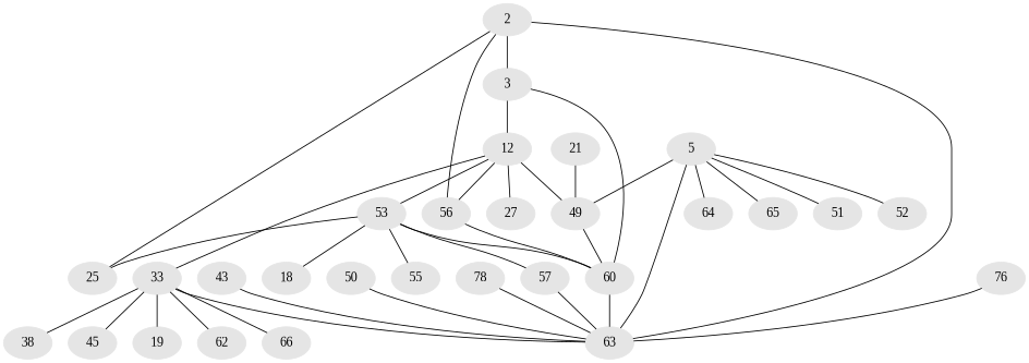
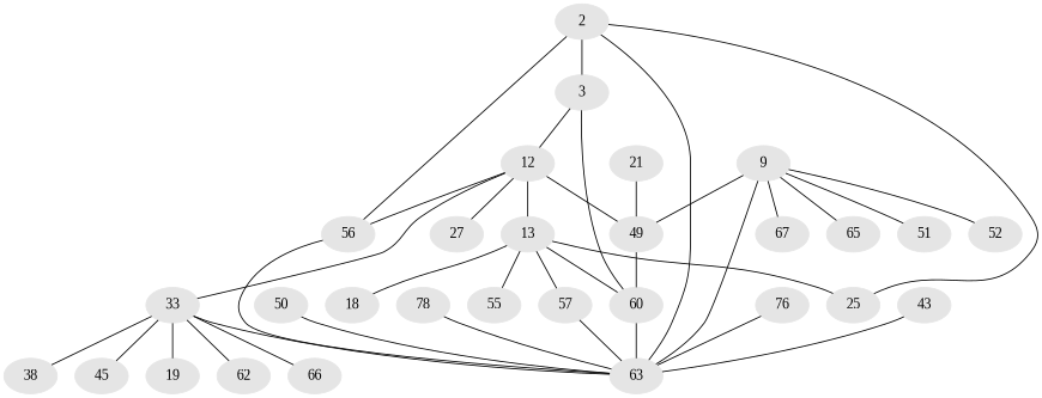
  graph {
    fontname="Liberation Serif"
    node [color=gray90 fontname="Liberation Serif" style=filled]
    edge [fontname="Liberation Serif"]
    3 [super="+1"]
    12 [super="+10"]
    60 [super="+53+31+15"]
    2
    25 [super="+16+20"]
    56 [super="+35+44+47"]
    63 [super="+32+7"]
    49 [super="+46+11"]
-   13 [label=53]
+   13
    27
    33 [super="+6+17"]
-   9 [super="+8" label=5]
+   9 [super="+8"]
    51
    52
-   64 [super="+28+39"]
+   64 [super="+28+39" label=67]
    65 [super="+41+61"]
    18
    55
    57
    38 [super="+29"]
    45
    n22 [label=19]
    62
    66 [super="+34"]
    21
    n26 [label=76]
    43
    50 [super="+37"]
    n29 [label=78]
    3 -- 12
    3 -- 60
    12 -- 56
    12 -- 49 [weight=2]
    12 -- 13
    12 -- 27
    12 -- 33
    60 -- 63 [weight=2]
    2 -- 3 [weight=2]
    2 -- 25
    2 -- 56 [weight=2]
    2 -- 63 [weight=2]
-   56 -- 60
+   56 -- 63
    49 -- 60
    13 -- 60 [weight=3]
    13 -- 25
    13 -- 18
    13 -- 55
    13 -- 57
    33 -- 63 [weight=2]
    33 -- 38
    33 -- 45
    33 -- n22
    33 -- 62
    33 -- 66
    9 -- 63 [weight=3]
    9 -- 49
    9 -- 51
    9 -- 52
    9 -- 64
    9 -- 65
    57 -- 63
    21 -- 49
    n26 -- 63
    43 -- 63
    50 -- 63
    n29 -- 63
  }
